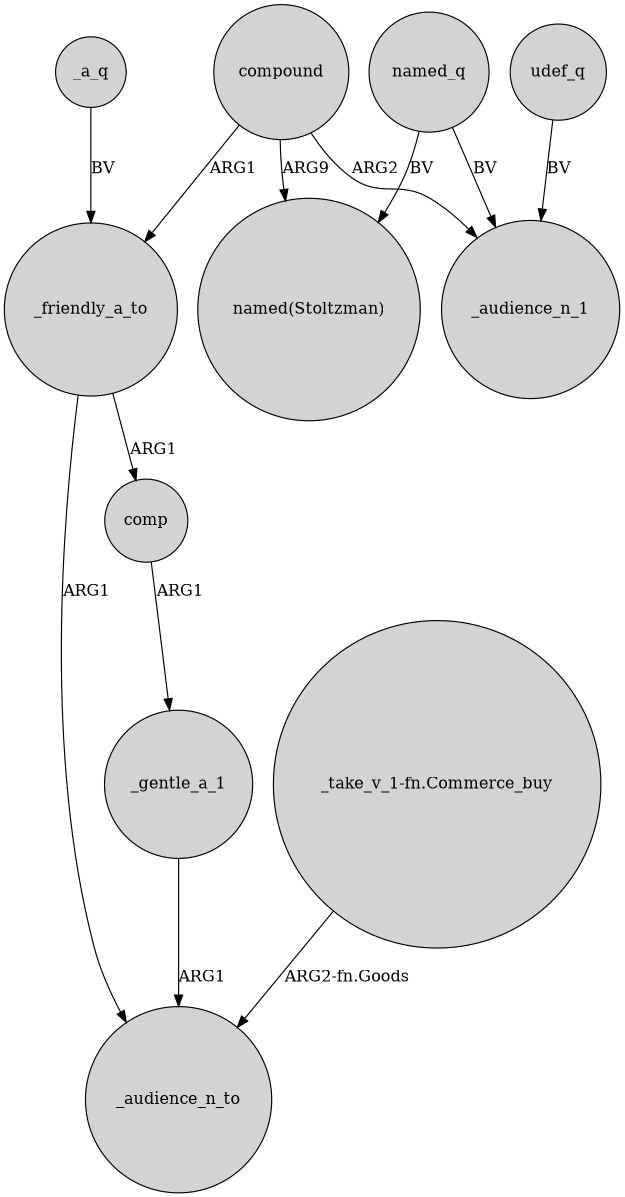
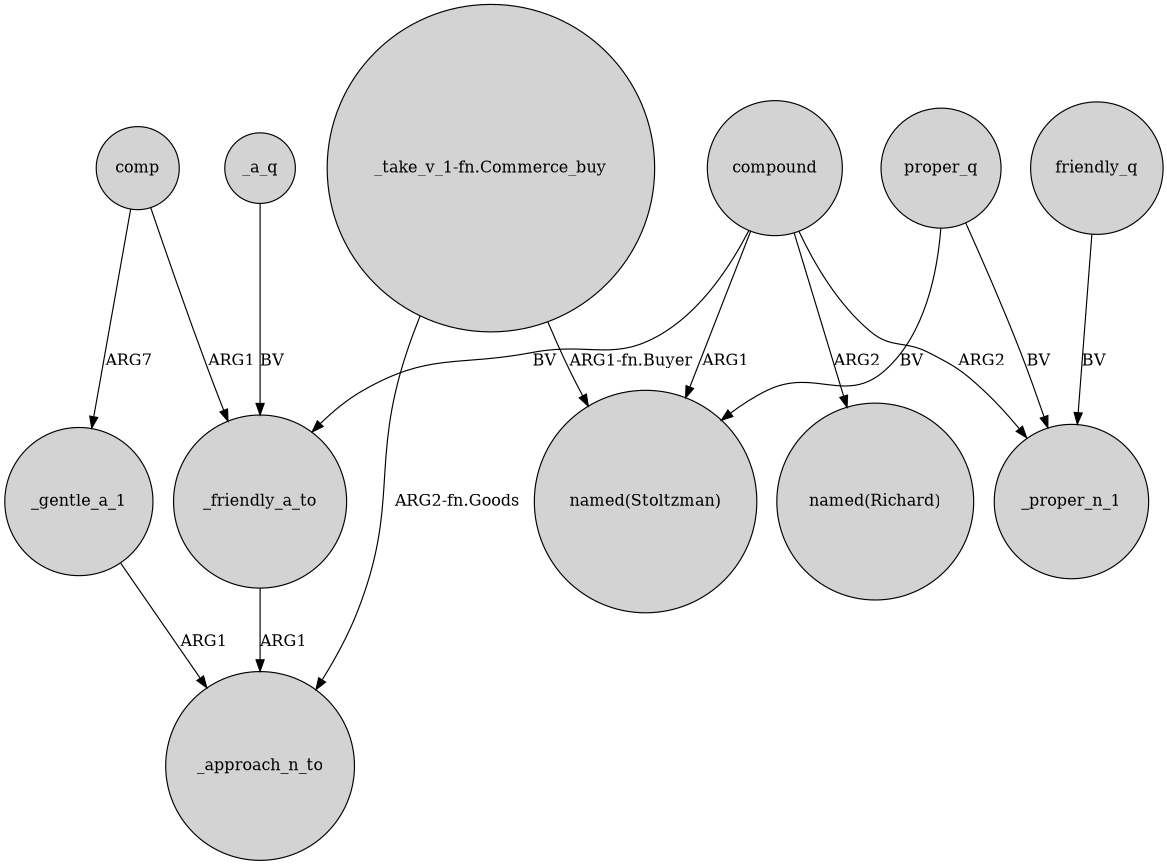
  digraph {
    node [shape=circle style=filled]
    comp
    _friendly_a_to
    _gentle_a_1
-   _approach_n_to [label=_audience_n_to]
-   proper_q [label=named_q]
+   _approach_n_to
+   proper_q
    "named(Stoltzman)"
-   _audience_n_1
+   _audience_n_1 [label=_proper_n_1]
    "_take_v_1-fn.Commerce_buy"
    compound
-   udef_q
+   "named(Richard)"
+   udef_q [label=friendly_q]
    _a_q
-   _friendly_a_to -> comp [label=ARG1]
-   comp -> _gentle_a_1 [label=ARG1]
+   comp -> _friendly_a_to [label=ARG1]
+   comp -> _gentle_a_1 [label=ARG7]
    _friendly_a_to -> _approach_n_to [label=ARG1]
    _gentle_a_1 -> _approach_n_to [label=ARG1]
    proper_q -> "named(Stoltzman)" [label=BV]
    proper_q -> _audience_n_1 [label=BV]
    "_take_v_1-fn.Commerce_buy" -> _approach_n_to [label="ARG2-fn.Goods"]
-   compound -> _friendly_a_to [label=ARG1]
-   compound -> "named(Stoltzman)" [label=ARG9]
+   "_take_v_1-fn.Commerce_buy" -> "named(Stoltzman)" [label="ARG1-fn.Buyer"]
+   compound -> _friendly_a_to [label=BV]
+   compound -> "named(Stoltzman)" [label=ARG1]
    compound -> _audience_n_1 [label=ARG2]
+   compound -> "named(Richard)" [label=ARG2]
    udef_q -> _audience_n_1 [label=BV]
    _a_q -> _friendly_a_to [label=BV]
  }
